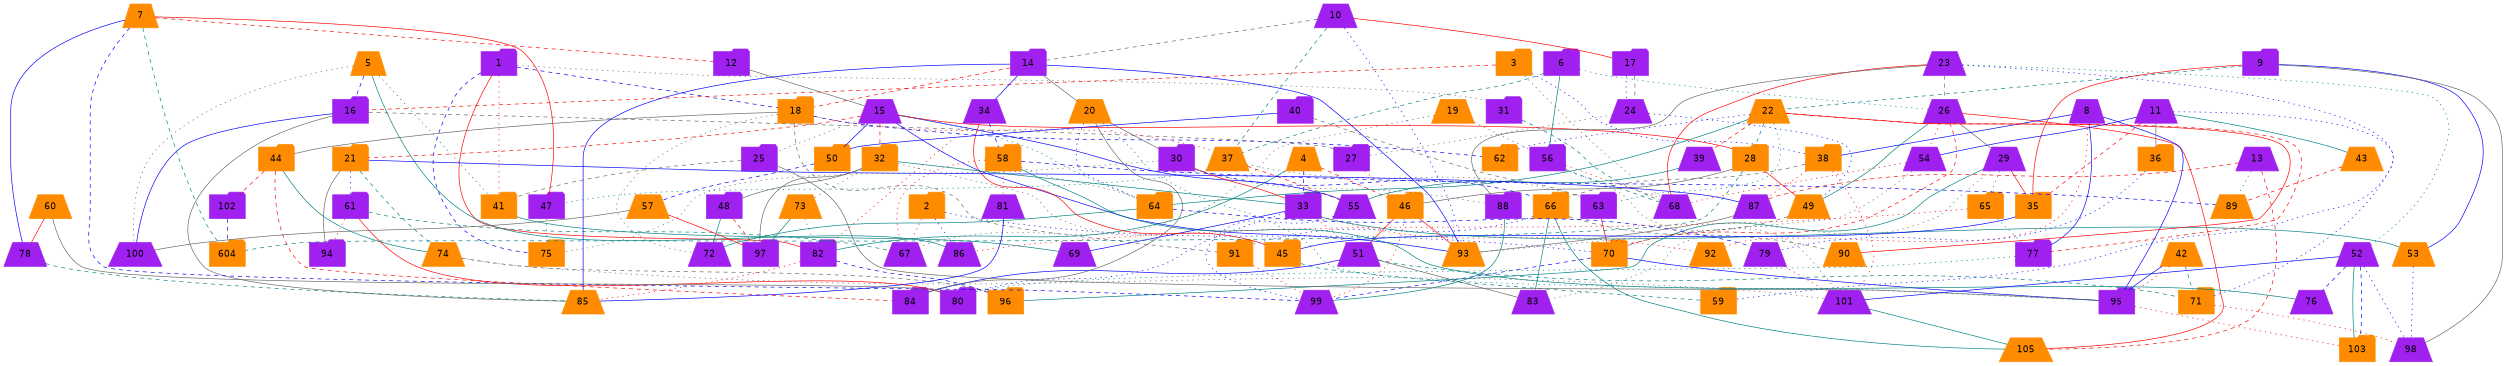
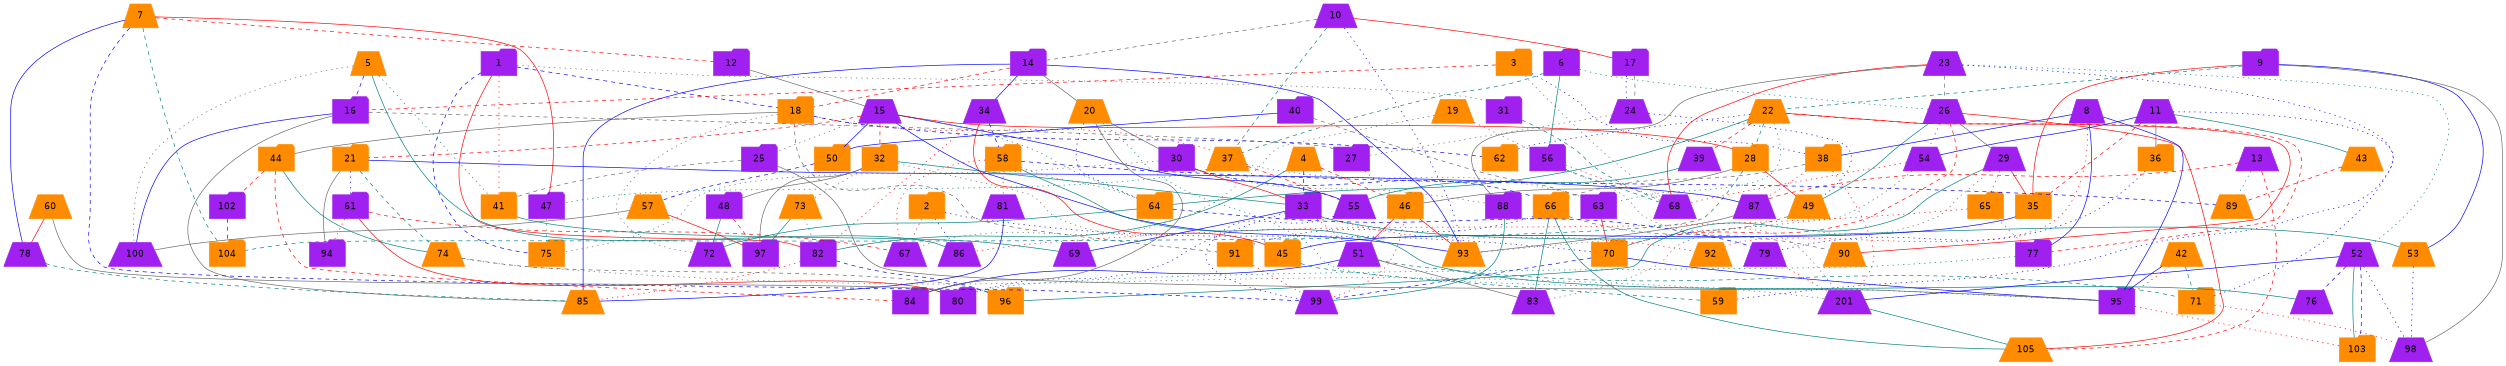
  graph {
    fontname="DejaVu Sans"
    node [color=purple fontname="DejaVu Sans" shape=folder style=filled]
    edge [color=red fontname="DejaVu Sans" style=solid]
    18 [color=darkorange]
    1
    31
    41 [color=darkorange]
    75 [color=darkorange]
    82
    37 [color=darkorange shape=trapezium]
    44 [color=darkorange]
    62 [color=darkorange]
    72 [shape=trapezium]
    91 [color=darkorange]
    68 [shape=trapezium]
    69 [shape=trapezium]
    85 [color=darkorange shape=trapezium]
    96 [color=darkorange]
    2 [color=darkorange]
    67 [shape=trapezium]
    70 [color=darkorange]
    86 [shape=trapezium]
    99 [shape=trapezium]
    95
    3 [color=darkorange]
    16
    38 [color=darkorange]
    100 [shape=trapezium]
    27
    87 [shape=trapezium]
    66 [color=darkorange]
-   101 [shape=trapezium]
+   101 [shape=trapezium label=201]
    4 [color=darkorange shape=trapezium]
    33
    46 [color=darkorange]
    92 [color=darkorange shape=trapezium]
    53 [color=darkorange shape=trapezium]
    51 [shape=trapezium]
    80
    93 [color=darkorange shape=trapezium]
    5 [color=darkorange shape=trapezium]
    26 [shape=trapezium]
    6
    56
    54 [shape=trapezium]
    105 [color=darkorange shape=trapezium]
    49 [color=darkorange shape=trapezium]
    29 [shape=trapezium]
    47
    55 [shape=trapezium]
    63
    7 [color=darkorange shape=trapezium]
    12
    78 [shape=trapezium]
-   104 [color=darkorange label=604]
+   104 [color=darkorange]
    15 [shape=trapezium]
    8 [shape=trapezium]
    77
    103 [color=darkorange]
    22 [color=darkorange shape=trapezium]
    9
    35 [color=darkorange]
    98 [shape=trapezium]
    28 [color=darkorange]
    64 [color=darkorange]
    39 [shape=trapezium]
    90 [color=darkorange shape=trapezium]
    45 [color=darkorange]
    10 [shape=trapezium]
    14
    17
    20 [color=darkorange shape=trapezium]
    34 [shape=trapezium]
    24 [shape=trapezium]
    11 [shape=trapezium]
    36 [color=darkorange]
    43 [color=darkorange shape=trapezium]
    71 [color=darkorange]
    79 [shape=trapezium]
    89 [color=darkorange shape=trapezium]
    21 [color=darkorange]
    25
    32 [color=darkorange]
    50 [color=darkorange]
    13 [shape=trapezium]
    30
    84
    58 [color=darkorange]
    61
    74 [color=darkorange shape=trapezium]
    94
    48
    73 [color=darkorange shape=trapezium]
    97
    57 [color=darkorange shape=trapezium]
    102
    19 [color=darkorange shape=trapezium]
    88
    23 [shape=trapezium]
    52 [shape=trapezium]
    59 [color=darkorange]
    76 [shape=trapezium]
    65 [color=darkorange]
    83 [shape=trapezium]
    81 [shape=trapezium]
    40
    42 [color=darkorange shape=trapezium]
    60 [color=darkorange shape=trapezium]
    18 -- 37 [style=dotted]
    18 -- 44 [color=gray40]
    18 -- 62 [color=blue style=dashed]
    18 -- 72 [color=gray40 style=dotted]
    18 -- 91 [color=gray40 style=dashed]
    1 -- 18 [color=blue style=dashed]
    1 -- 31 [color=gray40 style=dotted]
    1 -- 41 [style=dotted]
    1 -- 75 [color=blue style=dashed]
    1 -- 82
    31 -- 68 [color=teal style=dashed]
    41 -- 69 [color=teal]
    82 -- 85 [style=dotted]
    82 -- 96 [color=blue style=dashed]
    37 -- 47 [color=teal style=dotted]
    37 -- 55 [style=dashed]
    37 -- 63 [color=gray40 style=dotted]
    44 -- 84 [style=dashed]
    44 -- 74 [color=teal]
    44 -- 102 [style=dashed]
    91 -- 99 [style=dotted]
    2 -- 67 [style=dotted]
    2 -- 70 [color=blue style=dotted]
    2 -- 86 [color=blue style=dotted]
    70 -- 99 [color=blue style=dashed]
    70 -- 95 [color=blue]
    95 -- 103 [style=dotted]
    3 -- 68 [color=gray40 style=dotted]
    3 -- 16 [style=dashed]
    3 -- 38 [color=blue style=dotted]
    16 -- 85 [color=gray40]
    16 -- 100 [color=blue]
    16 -- 27 [color=gray40 style=dashed]
    38 -- 87 [style=dotted]
    38 -- 66 [color=gray40 style=dashed]
    38 -- 101 [style=dotted]
    27 -- 46 [style=dotted]
    87 -- 93 [color=gray40]
    66 -- 91 [color=blue style=dotted]
    66 -- 105 [color=teal]
    66 -- 90 [color=gray40 style=dashed]
    66 -- 83 [color=teal]
    101 -- 105 [color=teal]
    4 -- 82 [color=teal]
    4 -- 33 [color=blue style=dashed]
    4 -- 46 [style=dashed]
    33 -- 69 [color=blue]
    33 -- 92 [style=dotted]
    33 -- 53 [color=teal]
    33 -- 51 [style=dotted]
    33 -- 80 [color=blue style=dotted]
    46 -- 99 [style=dotted]
    46 -- 51
    46 -- 93
    53 -- 98 [color=blue style=dotted]
    51 -- 71 [color=teal style=dashed]
    51 -- 84 [color=blue]
    51 -- 83 [color=gray40]
    5 -- 41 [color=teal style=dotted]
    5 -- 86 [color=teal]
    5 -- 16 [color=blue style=dashed]
    5 -- 100 [color=gray40 style=dotted]
    26 -- 70 [style=dashed]
    26 -- 54 [style=dotted]
    26 -- 105
    26 -- 49 [color=teal]
    26 -- 29 [color=gray40]
    6 -- 37 [color=teal style=dashed]
    6 -- 26 [color=teal style=dotted]
    6 -- 56 [color=teal]
    56 -- 68 [color=teal style=dashed]
    56 -- 68 [style=dotted]
    56 -- 101 [color=gray40 style=dotted]
    54 -- 68 [style=dotted]
    54 -- 93 [color=gray40 style=dotted]
    49 -- 70 [color=gray40 style=dashed]
    29 -- 96 [color=teal]
    29 -- 35
    29 -- 65 [color=teal style=dotted]
    29 -- 83 [color=gray40 style=dotted]
    47 -- 75 [color=teal style=dotted]
    55 -- 99 [color=blue style=dotted]
    63 -- 70
    7 -- 99 [color=blue style=dashed]
    7 -- 47
    7 -- 12 [style=dashed]
    7 -- 78 [color=blue]
    7 -- 104 [color=teal style=dashed]
    12 -- 15 [color=gray40]
    78 -- 85 [color=teal style=dashed]
    15 -- 93 [color=blue]
    15 -- 55 [color=blue]
    15 -- 28
    15 -- 64 [color=teal style=dotted]
    15 -- 21 [style=dashed]
    15 -- 25 [color=gray40 style=dotted]
    15 -- 32 [style=dashed]
    15 -- 50 [color=blue]
    8 -- 95 [color=blue]
    8 -- 38 [color=blue]
    8 -- 92 [style=dotted]
    8 -- 77 [color=blue]
    77 -- 80 [color=teal style=dotted]
    22 -- 62 [color=blue style=dotted]
    22 -- 63 [color=teal style=dotted]
    22 -- 77 [style=dashed]
    22 -- 28 [color=teal style=dashed]
    22 -- 64 [color=teal]
    22 -- 39 [style=dashed]
    22 -- 90
    9 -- 53 [color=blue]
    9 -- 22 [color=teal style=dashed]
    9 -- 35
    9 -- 98 [color=gray40]
    35 -- 45 [color=blue]
    28 -- 46 [color=gray40]
    28 -- 49
    28 -- 104 [color=teal style=dashed]
    64 -- 72 [color=teal]
    64 -- 79 [color=blue style=dashed]
    39 -- 55 [color=teal]
    45 -- 59 [color=teal style=dashed]
    10 -- 37 [color=teal style=dashed]
    10 -- 93 [color=blue style=dotted]
    10 -- 14 [color=gray40 style=dashed]
    10 -- 17
    14 -- 18 [style=dashed]
    14 -- 85 [color=blue]
    14 -- 93 [color=blue]
    14 -- 20 [color=gray40]
    14 -- 34 [color=blue]
    17 -- 24 [color=blue style=dotted]
    17 -- 24 [color=gray40 style=dashed]
    20 -- 95 [color=teal style=dotted]
    20 -- 64 [color=blue style=dotted]
    20 -- 30 [color=gray40]
    20 -- 84 [color=gray40]
    34 -- 82 [style=dotted]
    34 -- 45
    34 -- 58 [color=blue style=dashed]
    24 -- 27 [color=gray40 style=dotted]
    24 -- 49 [color=blue style=dotted]
    11 -- 54 [color=blue]
    11 -- 35 [style=dashed]
    11 -- 36 [color=gray40]
    11 -- 43 [color=teal]
    11 -- 71 [color=blue style=dotted]
    36 -- 79 [color=blue style=dotted]
    43 -- 89 [style=dashed]
    71 -- 98 [style=dotted]
    79 -- 101 [style=dotted]
    21 -- 87 [color=blue]
    21 -- 61 [color=blue style=dotted]
    21 -- 74 [color=teal style=dashed]
    21 -- 94 [color=gray40]
    25 -- 41 [color=gray40 style=dashed]
    25 -- 95 [color=gray40]
    32 -- 33 [color=teal]
    32 -- 45 [color=gray40 style=dotted]
    32 -- 48 [color=gray40]
    32 -- 73 [color=gray40 style=dotted]
    32 -- 97 [color=gray40]
    50 -- 57 [color=blue style=dashed]
    13 -- 87 [style=dashed]
    13 -- 105 [style=dashed]
    13 -- 89 [color=teal style=dotted]
    30 -- 75 [color=gray40 style=dotted]
    30 -- 66 [color=blue style=dashed]
    30 -- 33
    30 -- 88 [color=gray40 style=dotted]
    58 -- 67 [style=dotted]
    58 -- 64 [color=gray40 style=dotted]
    58 -- 89 [color=blue style=dashed]
    58 -- 76 [color=teal]
    58 -- 81 [style=dotted]
-   61 -- 67 [color=teal style=dashed]
+   61 -- 67 [style=dashed]
    61 -- 80
    61 -- 94 [style=dotted]
    74 -- 96 [color=gray40 style=dashed]
    74 -- 101 [color=gray40 style=dotted]
    48 -- 72 [color=teal]
    48 -- 97 [style=dashed]
    73 -- 82 [color=gray40 style=dotted]
    73 -- 97 [color=teal]
    57 -- 100 [color=gray40]
    57 -- 97
    102 -- 104 [color=blue style=dashed]
    19 -- 67 [color=gray40 style=dotted]
    19 -- 56 [color=gray40 style=dotted]
    88 -- 99 [color=teal]
    23 -- 68
    23 -- 26 [color=gray40 style=dashed]
    23 -- 88 [color=gray40]
    23 -- 52 [color=teal style=dotted]
    23 -- 59 [color=blue style=dotted]
    52 -- 101 [color=blue]
    52 -- 103 [color=teal]
    52 -- 103 [color=blue style=dashed]
    52 -- 98 [color=blue style=dotted]
    52 -- 76 [color=blue style=dashed]
    65 -- 86 [style=dotted]
    65 -- 77 [color=teal style=dotted]
    81 -- 85 [color=blue]
    40 -- 63 [color=gray40 style=dashed]
    40 -- 50 [color=blue]
    42 -- 95 [color=blue]
    42 -- 95 [style=dotted]
    42 -- 71 [color=teal style=dashed]
    60 -- 80 [color=gray40]
    60 -- 78
  }
